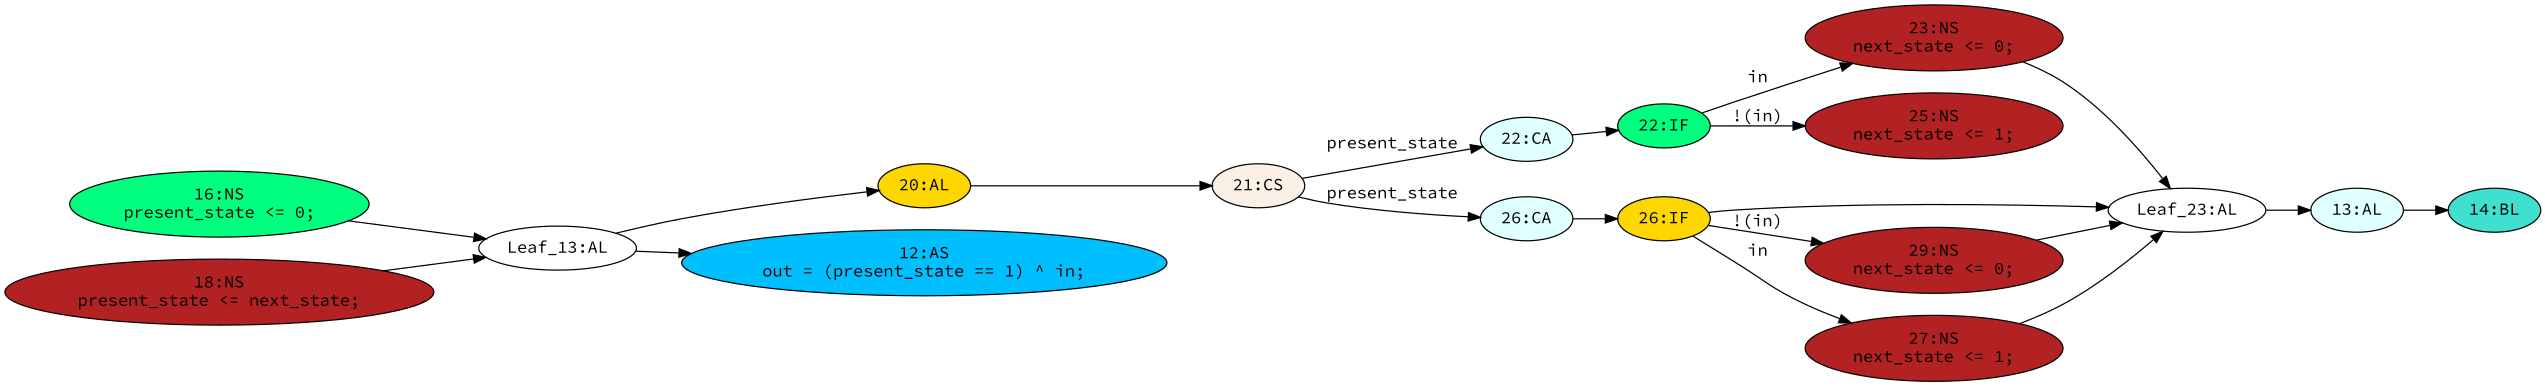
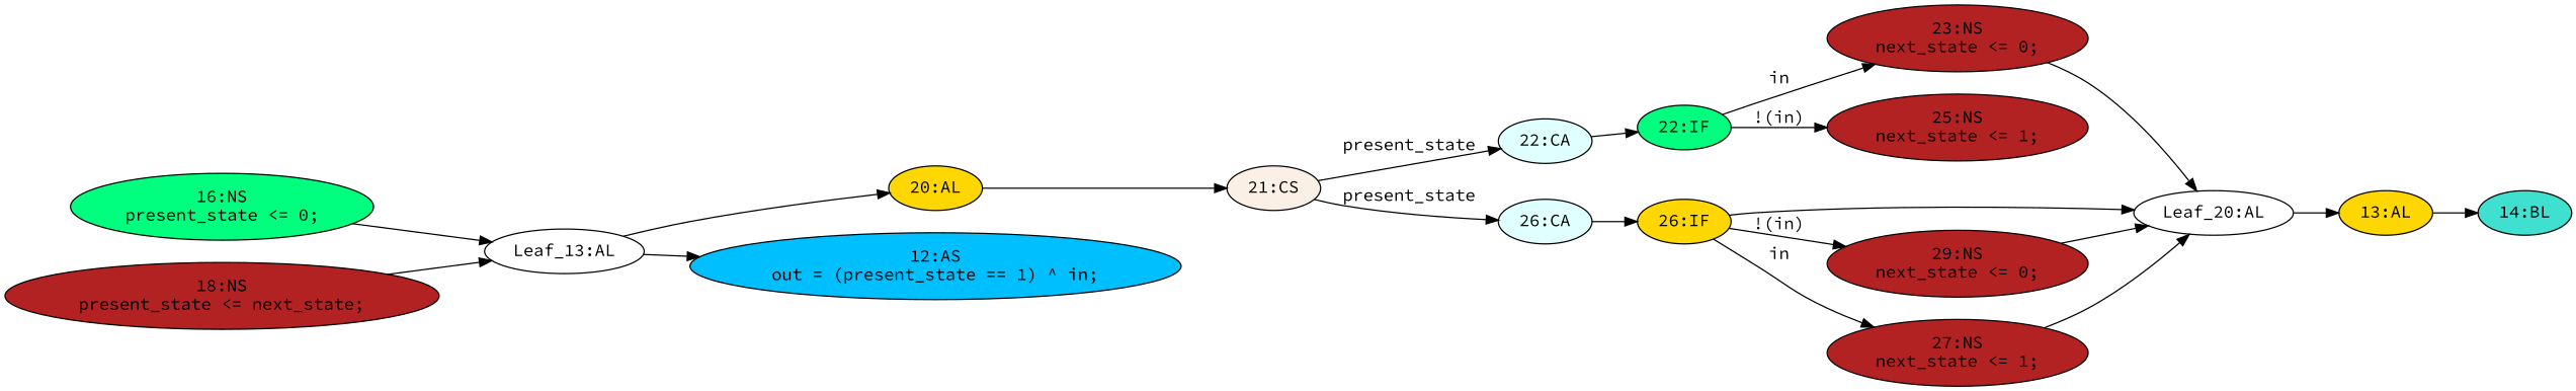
  strict digraph {
    fontname="Source Code Pro"
    rankdir=LR
    node [fillcolor=firebrick fontname="Source Code Pro" statements="[]" style=filled typ=NonblockingSubstitution]
    edge [cond="[]" fontname="Source Code Pro" lineno=None]
    n1 [ast="<pyverilog.vparser.ast.Always object at 0x7f9c08926950>" clk_sens=False fillcolor=gold label="20:AL" sens="['present_state', 'in']" typ=Always use_var="['present_state', 'in']"]
    n2 [ast="<pyverilog.vparser.ast.CaseStatement object at 0x7f9c08926090>" fillcolor=linen label="21:CS" typ=CaseStatement]
    n3 [ast="<pyverilog.vparser.ast.Case object at 0x7f9c08926750>" fillcolor=lightcyan label="22:CA" typ=Case]
    n4 [ast="<pyverilog.vparser.ast.Case object at 0x7f9c089aa1d0>" fillcolor=lightcyan label="26:CA" typ=Case]
    n5 [ast="<pyverilog.vparser.ast.IfStatement object at 0x7f9c0bda5190>" fillcolor=springgreen label="22:IF" typ=IfStatement]
    n6 [ast="<pyverilog.vparser.ast.IfStatement object at 0x7f9c0a1a8ad0>" fillcolor=gold label="26:IF" typ=IfStatement]
    n7 [ast="<pyverilog.vparser.ast.Block object at 0x7f9c08923ed0>" fillcolor=turquoise label="14:BL" typ=Block]
    n8 [ast="<pyverilog.vparser.ast.NonblockingSubstitution object at 0x7f9c08931550>" fillcolor=springgreen label="16:NS\npresent_state <= 0;" statements="[<pyverilog.vparser.ast.NonblockingSubstitution object at 0x7f9c08931550>]"]
    n9 [def_var="['present_state']" label="Leaf_13:AL" fillcolor="" statements="" style="" typ=""]
    n10 [ast="<pyverilog.vparser.ast.NonblockingSubstitution object at 0x7f9c0893d610>" label="18:NS\npresent_state <= next_state;" statements="[<pyverilog.vparser.ast.NonblockingSubstitution object at 0x7f9c0893d610>]"]
    n11 [ast="<pyverilog.vparser.ast.NonblockingSubstitution object at 0x7f9c0ca85d10>" label="23:NS\nnext_state <= 0;" statements="[<pyverilog.vparser.ast.NonblockingSubstitution object at 0x7f9c0ca85d10>]"]
-   n12 [def_var="['next_state']" label="Leaf_23:AL" fillcolor="" statements="" style="" typ=""]
-   n13 [ast="<pyverilog.vparser.ast.Always object at 0x7f9c088cee90>" clk_sens=True fillcolor=lightcyan label="13:AL" sens="['clk', 'reset']" typ=Always use_var="['reset', 'next_state']"]
+   n12 [def_var="['next_state']" label="Leaf_20:AL" fillcolor="" statements="" style="" typ=""]
+   n13 [ast="<pyverilog.vparser.ast.Always object at 0x7f9c088cee90>" clk_sens=True fillcolor=gold label="13:AL" sens="['clk', 'reset']" typ=Always use_var="['reset', 'next_state']"]
    n14 [ast="<pyverilog.vparser.ast.NonblockingSubstitution object at 0x7f9c089aa150>" label="25:NS\nnext_state <= 1;" statements="[<pyverilog.vparser.ast.NonblockingSubstitution object at 0x7f9c089aa150>]"]
    n15 [ast="<pyverilog.vparser.ast.Assign object at 0x7f9c08923110>" def_var="['out']" fillcolor=deepskyblue label="12:AS\nout = (present_state == 1) ^ in;" typ=Assign use_var="['present_state', 'in']"]
    n16 [ast="<pyverilog.vparser.ast.NonblockingSubstitution object at 0x7f9c08598350>" label="29:NS\nnext_state <= 0;" statements="[<pyverilog.vparser.ast.NonblockingSubstitution object at 0x7f9c08598350>]"]
    n17 [ast="<pyverilog.vparser.ast.NonblockingSubstitution object at 0x7f9c08598b10>" label="27:NS\nnext_state <= 1;" statements="[<pyverilog.vparser.ast.NonblockingSubstitution object at 0x7f9c08598b10>]"]
    n1 -> n2
    n2 -> n3 [cond="['present_state']" label=present_state lineno=21]
    n2 -> n4 [cond="['present_state']" label=present_state lineno=21]
    n3 -> n5
    n4 -> n6
    n5 -> n11 [cond="['in']" label=in lineno=22]
    n5 -> n14 [cond="['in']" label="!(in)" lineno=22]
    n6 -> n12
    n6 -> n16 [cond="['in']" label="!(in)" lineno=26]
    n6 -> n17 [cond="['in']" label=in lineno=26]
    n8 -> n9
    n9 -> n1 [cond="" lineno=""]
    n9 -> n15 [cond="" lineno=""]
    n10 -> n9
    n11 -> n12
    n12 -> n13 [cond="" lineno=""]
    n13 -> n7
    n16 -> n12
    n17 -> n12
  }
